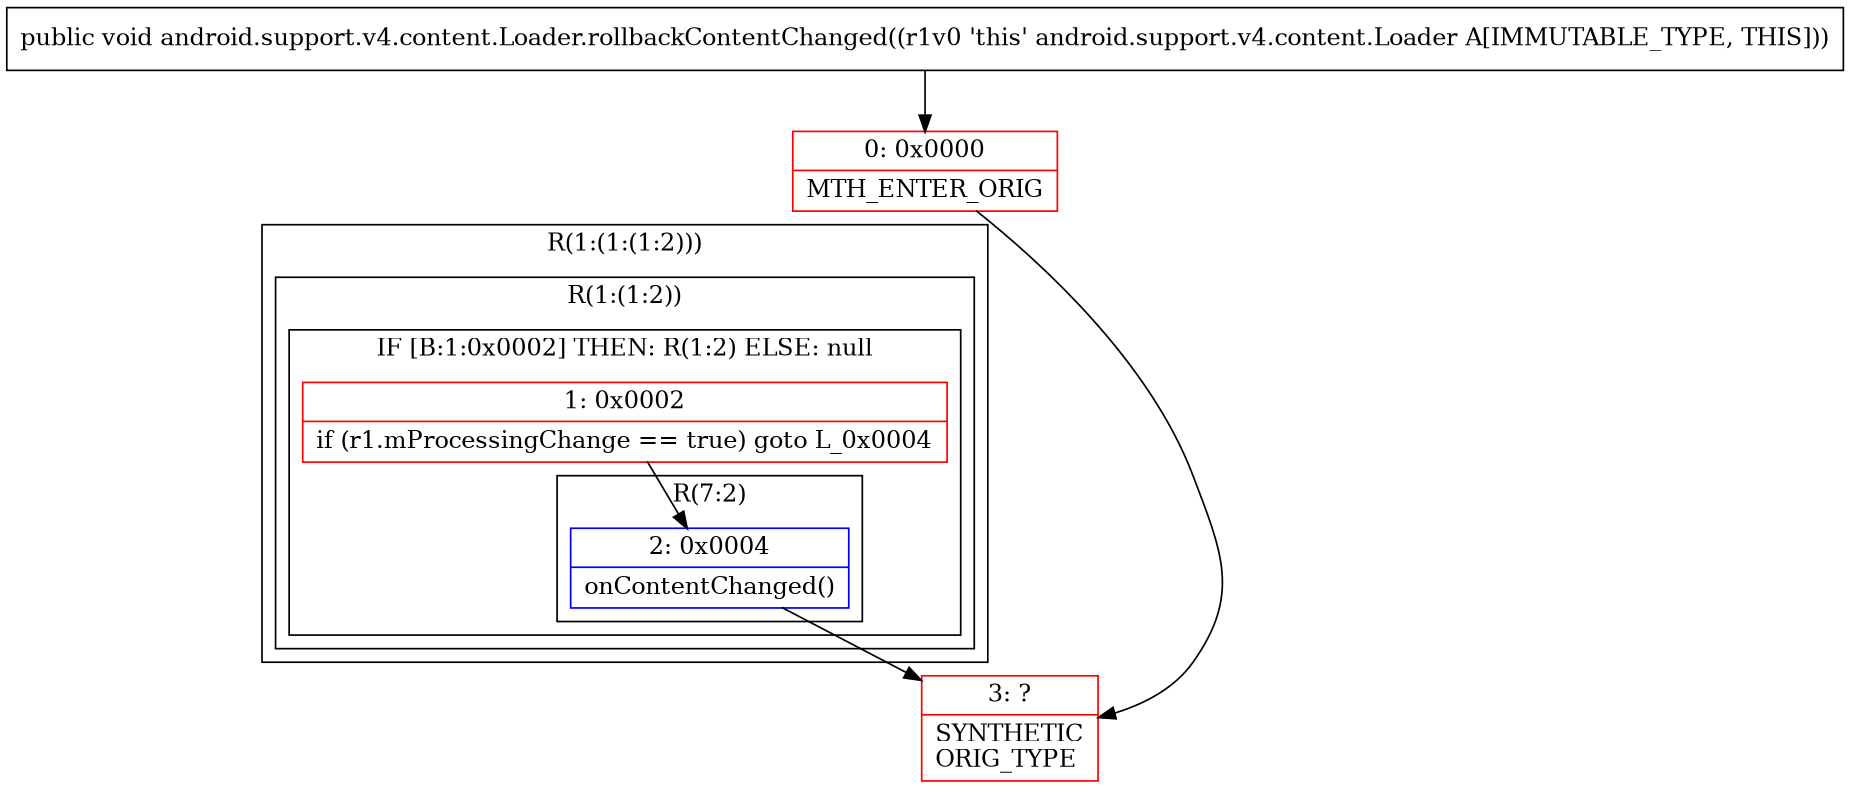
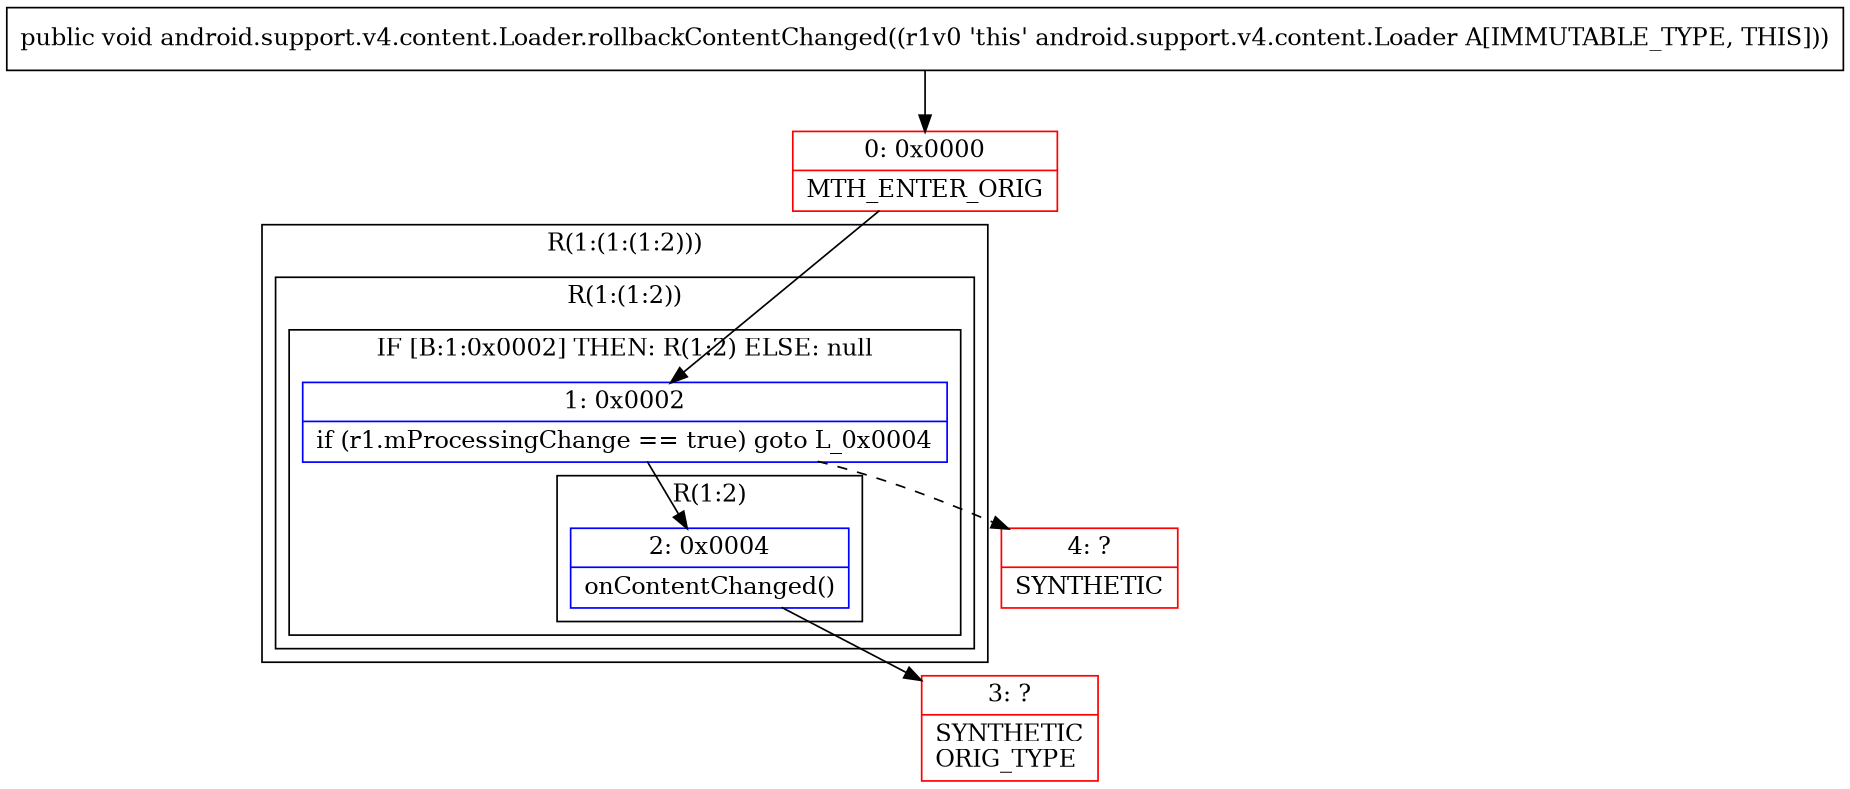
  digraph {
    node [color=red shape=record]
    n1 [color=blue label="{2\:\ 0x0004|onContentChanged()\l}"]
-   n2 [label="{1\:\ 0x0002|if (r1.mProcessingChange == true) goto L_0x0004\l}"]
+   n2 [color=blue label="{1\:\ 0x0002|if (r1.mProcessingChange == true) goto L_0x0004\l}"]
    n3 [label="{3\:\ ?|SYNTHETIC\lORIG_TYPE\l}"]
+   n4 [label="{4\:\ ?|SYNTHETIC\l}"]
    n5 [label="{0\:\ 0x0000|MTH_ENTER_ORIG\l}"]
    n6 [label="{public void android.support.v4.content.Loader.rollbackContentChanged((r1v0 'this' android.support.v4.content.Loader A[IMMUTABLE_TYPE, THIS])) }" color=""]
    subgraph cluster_1 {
      label="R(1:(1:(1:2)))"
      subgraph cluster_2 {
        label="R(1:(1:2))"
        subgraph cluster_3 {
          label="IF [B:1:0x0002] THEN: R(1:2) ELSE: null"
          n2
          subgraph cluster_4 {
-           label="R(7:2)"
+           label="R(1:2)"
            n1
          }
        }
      }
    }
    n1 -> n3
    n2 -> n1
-   n5 -> n3
+   n2 -> n4 [style=dashed]
+   n5 -> n2
    n6 -> n5
  }
